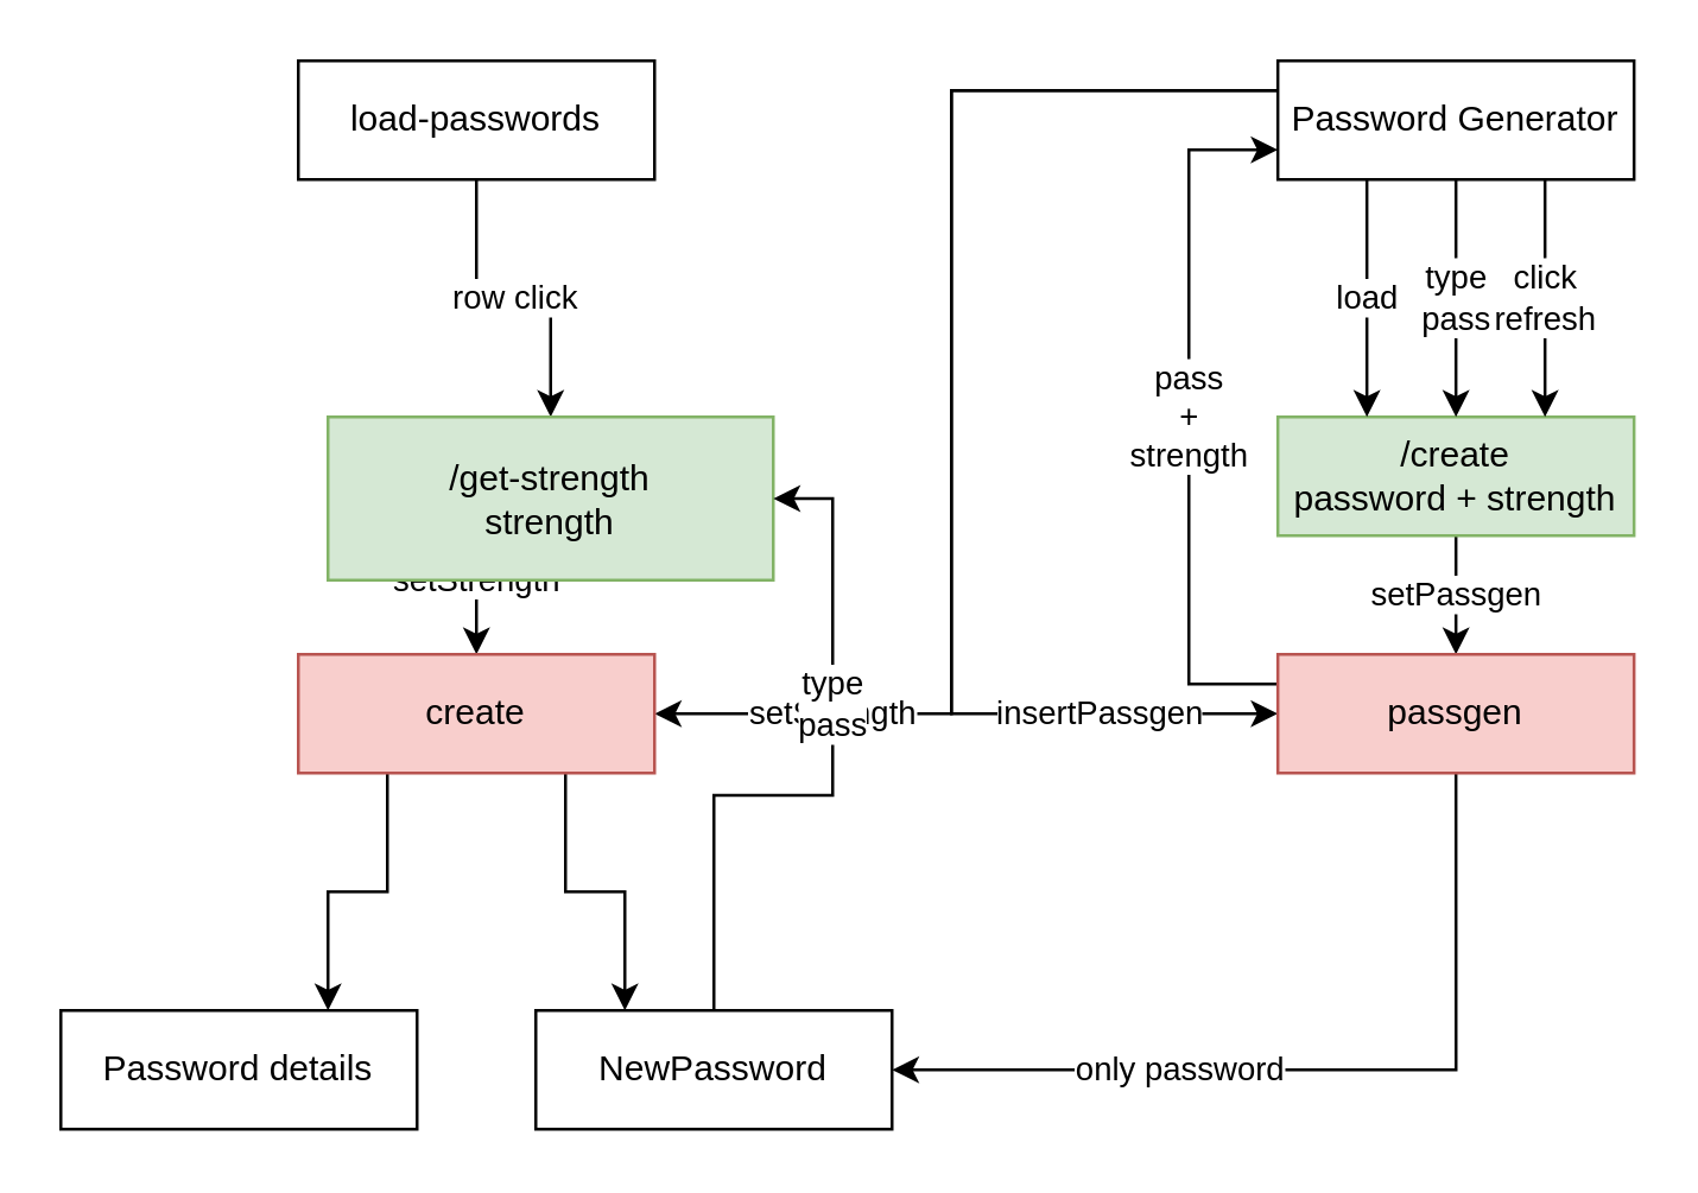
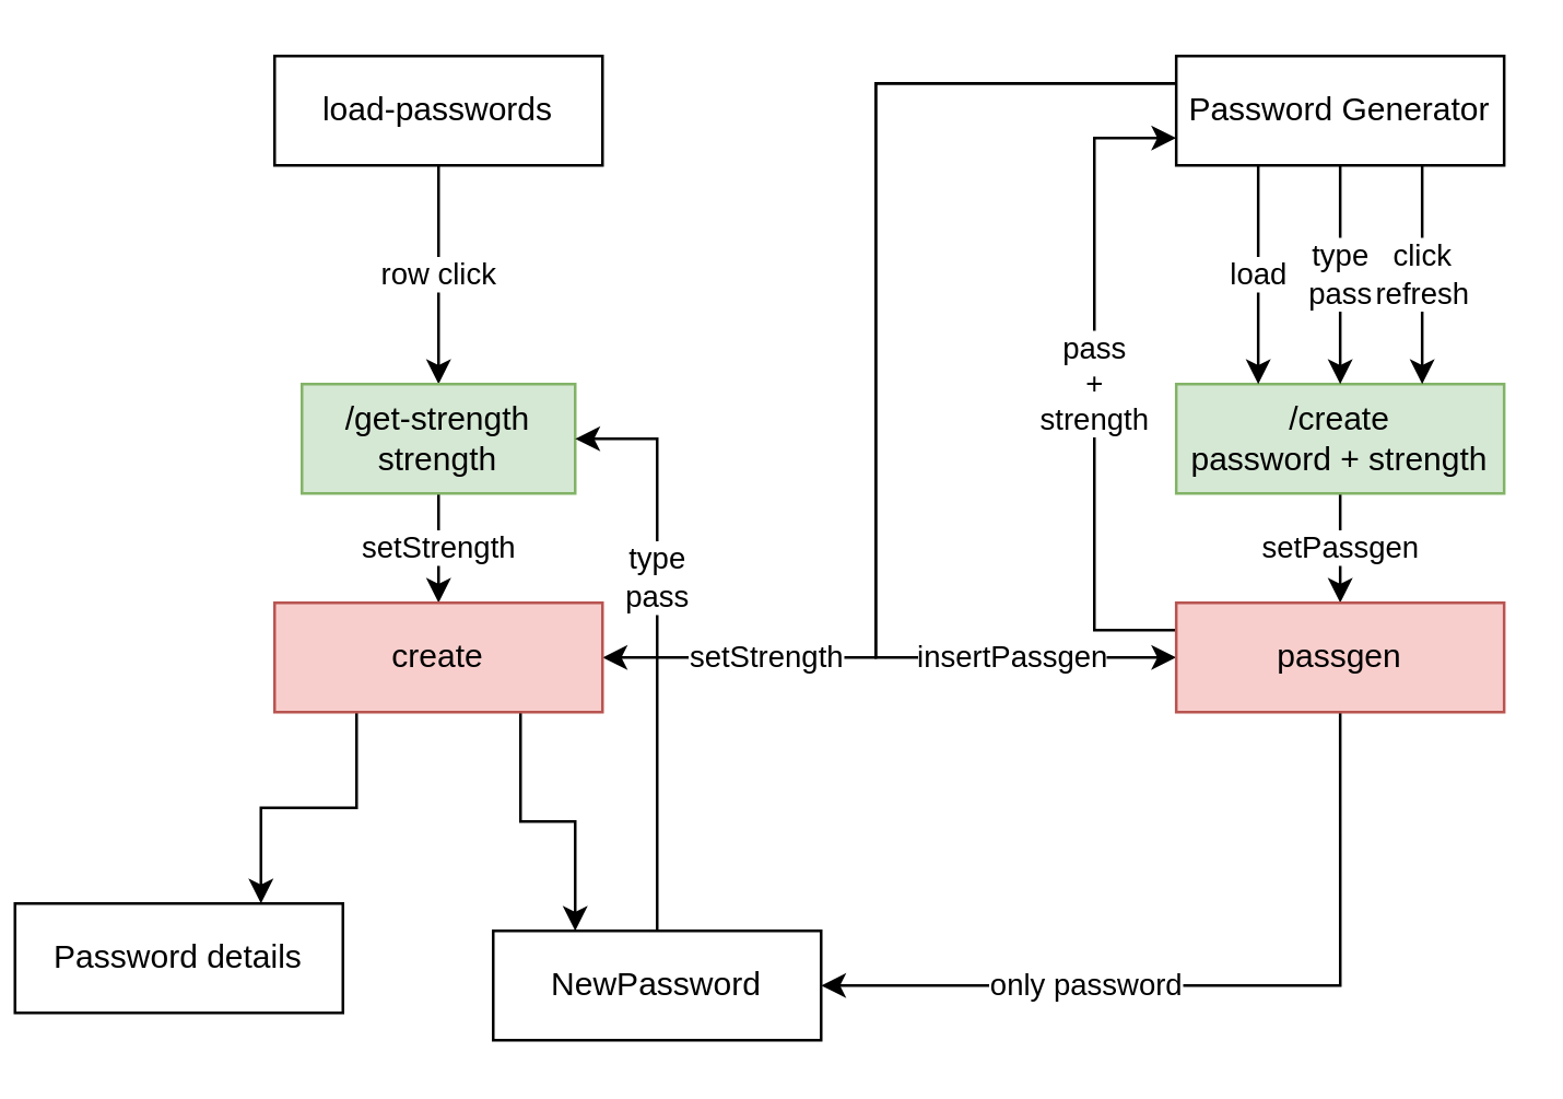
  <mxCell id="0" />
  <mxCell id="1" parent="0" />
  <mxCell id="2" value="row click" style="edgeStyle=orthogonalEdgeStyle;rounded=0;orthogonalLoop=1;jettySize=auto;html=1;exitX=0.5;exitY=1;exitDx=0;exitDy=0;entryX=0.5;entryY=0;entryDx=0;entryDy=0;" edge="1" parent="1" source="3" target="9"><mxGeometry relative="1" as="geometry" /></mxCell>
  <mxCell id="3" value="load-passwords" style="rounded=0;whiteSpace=wrap;html=1;" vertex="1" parent="1"><mxGeometry x="100" y="20" width="120" height="40" as="geometry" /></mxCell>
  <mxCell id="4" value="pass&lt;br&gt;+&lt;br&gt;strength" style="edgeStyle=orthogonalEdgeStyle;rounded=0;orthogonalLoop=1;jettySize=auto;html=1;exitX=0;exitY=0.25;exitDx=0;exitDy=0;entryX=0;entryY=0.75;entryDx=0;entryDy=0;" edge="1" parent="1" source="19" target="15"><mxGeometry relative="1" as="geometry"><Array as="points"><mxPoint x="399.97" y="230" /><mxPoint x="399.97" y="50" /></Array></mxGeometry></mxCell>
  <mxCell id="5" value="only password" style="edgeStyle=orthogonalEdgeStyle;rounded=0;orthogonalLoop=1;jettySize=auto;html=1;exitX=0.5;exitY=1;exitDx=0;exitDy=0;entryX=1;entryY=0.5;entryDx=0;entryDy=0;" edge="1" parent="1" source="19" target="18"><mxGeometry x="0.333" relative="1" as="geometry"><mxPoint x="330" y="360" as="targetPoint" /><mxPoint as="offset" /></mxGeometry></mxCell>
  <mxCell id="6" value="setPassgen" style="edgeStyle=orthogonalEdgeStyle;rounded=0;orthogonalLoop=1;jettySize=auto;html=1;exitX=0.5;exitY=1;exitDx=0;exitDy=0;entryX=0.5;entryY=0;entryDx=0;entryDy=0;" edge="1" parent="1" source="7" target="19"><mxGeometry relative="1" as="geometry" /></mxCell>
  <mxCell id="7" value="/create&lt;br&gt;password + strength" style="rounded=0;whiteSpace=wrap;html=1;fillColor=#d5e8d4;strokeColor=#82b366;" vertex="1" parent="1"><mxGeometry x="429.97" y="140" width="120" height="40" as="geometry" /></mxCell>
  <mxCell id="8" value="setStrength" style="edgeStyle=orthogonalEdgeStyle;rounded=0;orthogonalLoop=1;jettySize=auto;html=1;exitX=0.5;exitY=1;exitDx=0;exitDy=0;entryX=0.5;entryY=0;entryDx=0;entryDy=0;" edge="1" parent="1" source="9" target="22"><mxGeometry relative="1" as="geometry" /></mxCell>
- <mxCell id="9" value="/get-strength&lt;br&gt;strength" style="rounded=0;whiteSpace=wrap;html=1;fillColor=#d5e8d4;strokeColor=#82b366;" vertex="1" parent="1"><mxGeometry x="110" y="140" width="150" height="55" as="geometry" /></mxCell>
+ <mxCell id="9" value="/get-strength&lt;br&gt;strength" style="rounded=0;whiteSpace=wrap;html=1;fillColor=#d5e8d4;strokeColor=#82b366;" vertex="1" parent="1"><mxGeometry x="110" y="140" width="100" height="40" as="geometry" /></mxCell>
  <mxCell id="10" value="load" style="edgeStyle=orthogonalEdgeStyle;rounded=0;orthogonalLoop=1;jettySize=auto;html=1;exitX=0.25;exitY=1;exitDx=0;exitDy=0;entryX=0.25;entryY=0;entryDx=0;entryDy=0;" edge="1" parent="1" source="15" target="7"><mxGeometry relative="1" as="geometry" /></mxCell>
  <mxCell id="11" value="type&lt;br&gt;pass" style="edgeStyle=orthogonalEdgeStyle;rounded=0;orthogonalLoop=1;jettySize=auto;html=1;exitX=0.5;exitY=1;exitDx=0;exitDy=0;entryX=0.5;entryY=0;entryDx=0;entryDy=0;" edge="1" parent="1" source="15" target="7"><mxGeometry relative="1" as="geometry" /></mxCell>
  <mxCell id="12" value="click&lt;br&gt;refresh" style="edgeStyle=orthogonalEdgeStyle;rounded=0;orthogonalLoop=1;jettySize=auto;html=1;exitX=0.75;exitY=1;exitDx=0;exitDy=0;entryX=0.75;entryY=0;entryDx=0;entryDy=0;" edge="1" parent="1" source="15" target="7"><mxGeometry relative="1" as="geometry" /></mxCell>
  <mxCell id="13" value="setStrength" style="edgeStyle=orthogonalEdgeStyle;rounded=0;orthogonalLoop=1;jettySize=auto;html=1;exitX=0;exitY=0.25;exitDx=0;exitDy=0;entryX=1;entryY=0.5;entryDx=0;entryDy=0;" edge="1" parent="1" source="15" target="22"><mxGeometry x="0.714" relative="1" as="geometry"><Array as="points"><mxPoint x="320" y="30" /><mxPoint x="320" y="240" /></Array><mxPoint as="offset" /></mxGeometry></mxCell>
  <mxCell id="14" value="insertPassgen" style="edgeStyle=orthogonalEdgeStyle;rounded=0;orthogonalLoop=1;jettySize=auto;html=1;exitX=0;exitY=0.25;exitDx=0;exitDy=0;entryX=0;entryY=0.5;entryDx=0;entryDy=0;" edge="1" parent="1" source="15" target="19"><mxGeometry x="0.721" relative="1" as="geometry"><Array as="points"><mxPoint x="320" y="30" /><mxPoint x="320" y="240" /></Array><mxPoint as="offset" /></mxGeometry></mxCell>
  <mxCell id="15" value="Password Generator" style="rounded=0;whiteSpace=wrap;html=1;" vertex="1" parent="1"><mxGeometry x="429.97" y="20" width="120" height="40" as="geometry" /></mxCell>
- <mxCell id="16" value="Password details" style="rounded=0;whiteSpace=wrap;html=1;" vertex="1" parent="1"><mxGeometry x="20" y="340" width="120" height="40" as="geometry" /></mxCell>
+ <mxCell id="16" value="Password details" style="rounded=0;whiteSpace=wrap;html=1;" vertex="1" parent="1"><mxGeometry x="5" y="330" width="120" height="40" as="geometry" /></mxCell>
  <mxCell id="17" value="type&lt;br&gt;pass" style="edgeStyle=orthogonalEdgeStyle;rounded=0;orthogonalLoop=1;jettySize=auto;html=1;exitX=0.5;exitY=0;exitDx=0;exitDy=0;entryX=1;entryY=0.5;entryDx=0;entryDy=0;" edge="1" parent="1" source="18" target="9"><mxGeometry x="0.231" relative="1" as="geometry"><mxPoint as="offset" /></mxGeometry></mxCell>
  <mxCell id="18" value="NewPassword" style="rounded=0;whiteSpace=wrap;html=1;" vertex="1" parent="1"><mxGeometry x="180" y="340" width="120" height="40" as="geometry" /></mxCell>
  <mxCell id="19" value="passgen" style="rounded=0;whiteSpace=wrap;html=1;fillColor=#f8cecc;strokeColor=#b85450;" vertex="1" parent="1"><mxGeometry x="429.97" y="220" width="120" height="40" as="geometry" /></mxCell>
  <mxCell id="20" style="edgeStyle=orthogonalEdgeStyle;rounded=0;orthogonalLoop=1;jettySize=auto;html=1;exitX=0.75;exitY=1;exitDx=0;exitDy=0;entryX=0.25;entryY=0;entryDx=0;entryDy=0;" edge="1" parent="1" source="22" target="18"><mxGeometry relative="1" as="geometry" /></mxCell>
  <mxCell id="21" style="edgeStyle=orthogonalEdgeStyle;rounded=0;orthogonalLoop=1;jettySize=auto;html=1;exitX=0.25;exitY=1;exitDx=0;exitDy=0;entryX=0.75;entryY=0;entryDx=0;entryDy=0;" edge="1" parent="1" source="22" target="16"><mxGeometry relative="1" as="geometry" /></mxCell>
  <mxCell id="22" value="create" style="rounded=0;whiteSpace=wrap;html=1;fillColor=#f8cecc;strokeColor=#b85450;" vertex="1" parent="1"><mxGeometry x="100" y="220" width="120" height="40" as="geometry" /></mxCell>
